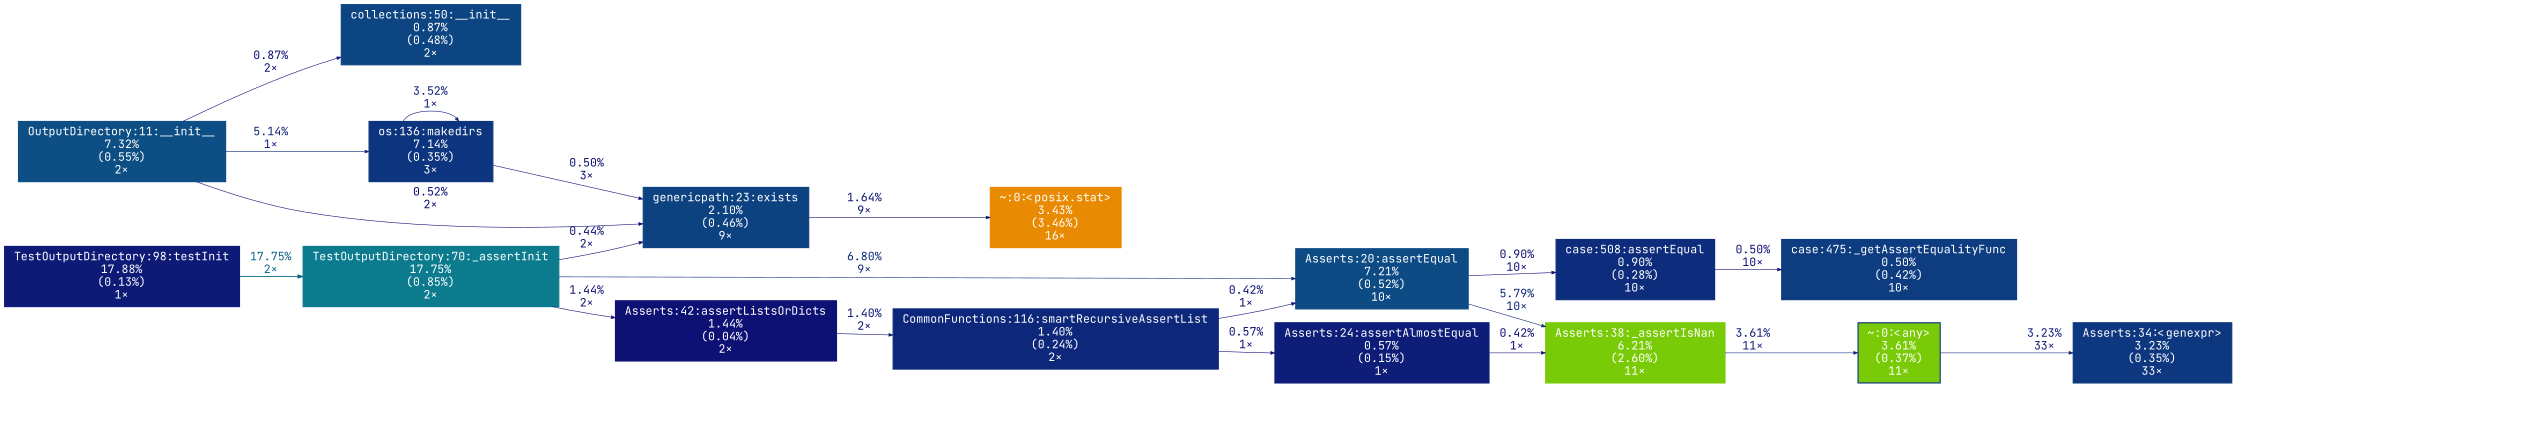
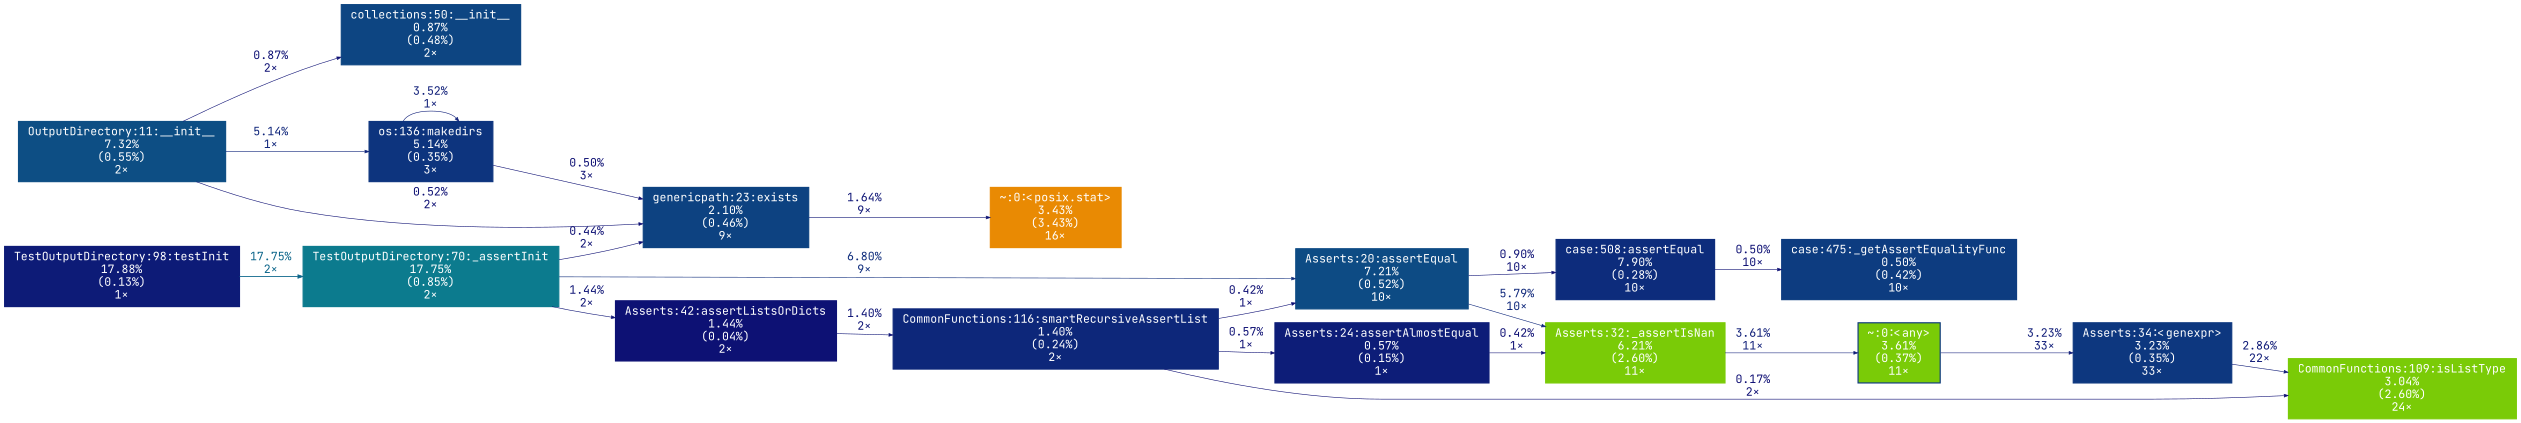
  digraph {
    fontname="JetBrains Mono"
    nodesep=0.125
    rankdir=LR
    ranksep=0.25
    node [color="#7acb07" fontcolor="#ffffff" fontname="JetBrains Mono" fontsize=10.00 shape=box style=filled]
    edge [arrowsize=0.35 color="#0d0f73" fontcolor="#0d0f73" fontname="JetBrains Mono" fontsize=10.00 labeldistance=0.50 penwidth=0.50]
+   n1 [height=0 label="CommonFunctions:109:isListType\n3.04%\n(2.60%)\n24×" width=0]
    n2 [color="#0d4b84" height=0 label="Asserts:20:assertEqual\n7.21%\n(0.52%)\n10×" width=0]
-   n3 [height=0 label="Asserts:38:_assertIsNan\n6.21%\n(2.60%)\n11×" width=0]
-   n4 [color="#0d2c7c" height=0 label="case:508:assertEqual\n0.90%\n(0.28%)\n10×" width=0]
+   n3 [height=0 label="Asserts:32:_assertIsNan\n6.21%\n(2.60%)\n11×" width=0]
+   n4 [color="#0d2c7c" height=0 label="case:508:assertEqual\n7.90%\n(0.28%)\n10×" width=0]
    n5 [color="#0d377f" fillcolor="#7acb07" height=0 label="~:0:<any>\n3.61%\n(0.37%)\n11×" width=0]
    n6 [color="#0d3c80" height=0 label="case:475:_getAssertEqualityFunc\n0.50%\n(0.42%)\n10×" width=0]
    n7 [color="#0d377f" height=0 label="Asserts:34:<genexpr>\n3.23%\n(0.35%)\n33×" width=0]
    n8 [color="#0d277a" height=0 label="CommonFunctions:116:smartRecursiveAssertList\n1.40%\n(0.24%)\n2×" width=0]
    n9 [color="#0d1d78" height=0 label="Asserts:24:assertAlmostEqual\n0.57%\n(0.15%)\n1×" width=0]
    n10 [color="#0c7b8e" height=0 label="TestOutputDirectory:70:_assertInit\n17.75%\n(0.85%)\n2×" width=0]
    n11 [color="#0d4281" height=0 label="genericpath:23:exists\n2.10%\n(0.46%)\n9×" width=0]
    n12 [color="#0d1174" height=0 label="Asserts:42:assertListsOrDicts\n1.44%\n(0.04%)\n2×" width=0]
-   n13 [color="#e98a03" height=0 label="~:0:<posix.stat>\n3.43%\n(3.46%)\n16×" width=0]
+   n13 [color="#e98a03" height=0 label="~:0:<posix.stat>\n3.43%\n(3.43%)\n16×" width=0]
    n14 [color="#0d4e84" height=0 label="OutputDirectory:11:__init__\n7.32%\n(0.55%)\n2×" width=0]
-   n15 [color="#0d347e" height=0 label="os:136:makedirs\n7.14%\n(0.35%)\n3×" width=0]
+   n15 [color="#0d347e" height=0 label="os:136:makedirs\n5.14%\n(0.35%)\n3×" width=0]
    n16 [color="#0d4582" height=0 label="collections:50:__init__\n0.87%\n(0.48%)\n2×" width=0]
    n17 [color="#0d1b77" height=0 label="TestOutputDirectory:98:testInit\n17.88%\n(0.13%)\n1×" width=0]
    n2 -> n3 [color="#0d267a" fontcolor="#0d267a" label="5.79%\n10×"]
    n2 -> n4 [color="#0d1074" fontcolor="#0d1074" label="0.90%\n10×"]
    n3 -> n5 [color="#0d1c77" fontcolor="#0d1c77" label="3.61%\n11×"]
    n4 -> n6 [label="0.50%\n10×"]
    n5 -> n7 [color="#0d1a77" fontcolor="#0d1a77" label="3.23%\n33×"]
+   n7 -> n1 [color="#0d1976" fontcolor="#0d1976" label="2.86%\n22×"]
+   n8 -> n1 [color="#0d0d73" fontcolor="#0d0d73" label="0.17%\n2×"]
    n8 -> n2 [color="#0d0e73" fontcolor="#0d0e73" label="0.42%\n1×"]
    n8 -> n9 [label="0.57%\n1×"]
    n9 -> n3 [color="#0d0e73" fontcolor="#0d0e73" label="0.42%\n1×"]
    n10 -> n2 [color="#0d2b7b" fontcolor="#0d2b7b" label="6.80%\n9×"]
    n10 -> n11 [label="0.44%\n2×"]
    n10 -> n12 [color="#0d1375" fontcolor="#0d1375" label="1.44%\n2×"]
    n11 -> n13 [color="#0d1475" fontcolor="#0d1475" label="1.64%\n9×"]
    n12 -> n8 [color="#0d1375" fontcolor="#0d1375" label="1.40%\n2×"]
    n14 -> n11 [label="0.52%\n2×"]
    n14 -> n15 [color="#0d2379" fontcolor="#0d2379" label="5.14%\n1×"]
    n14 -> n16 [color="#0d1074" fontcolor="#0d1074" label="0.87%\n2×"]
    n15 -> n11 [label="0.50%\n3×"]
    n15 -> n15 [color="#0d1c77" fontcolor="#0d1c77" label="3.52%\n1×"]
    n17 -> n10 [arrowsize=0.42 color="#0c658a" fontcolor="#0c658a" label="17.75%\n2×" labeldistance=0.71 penwidth=0.71]
  }
